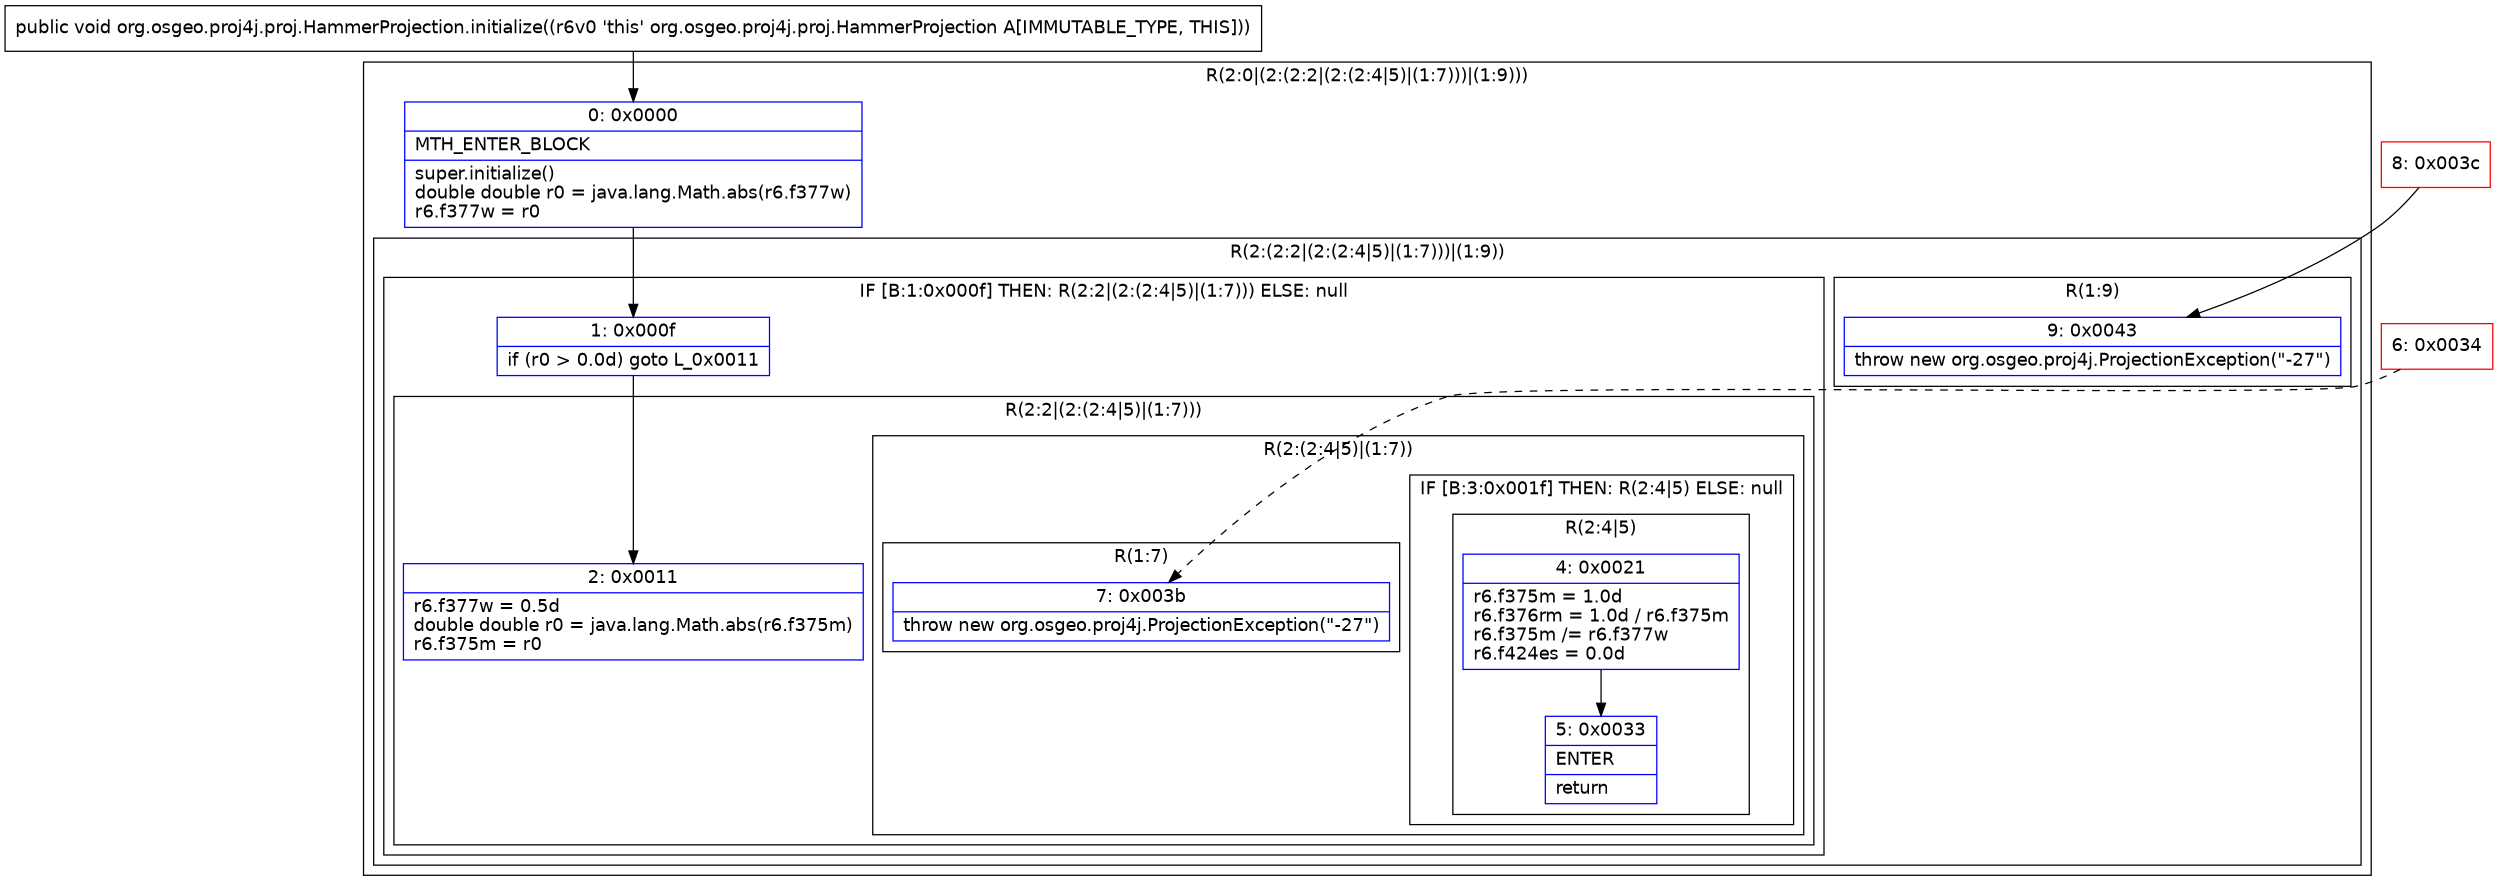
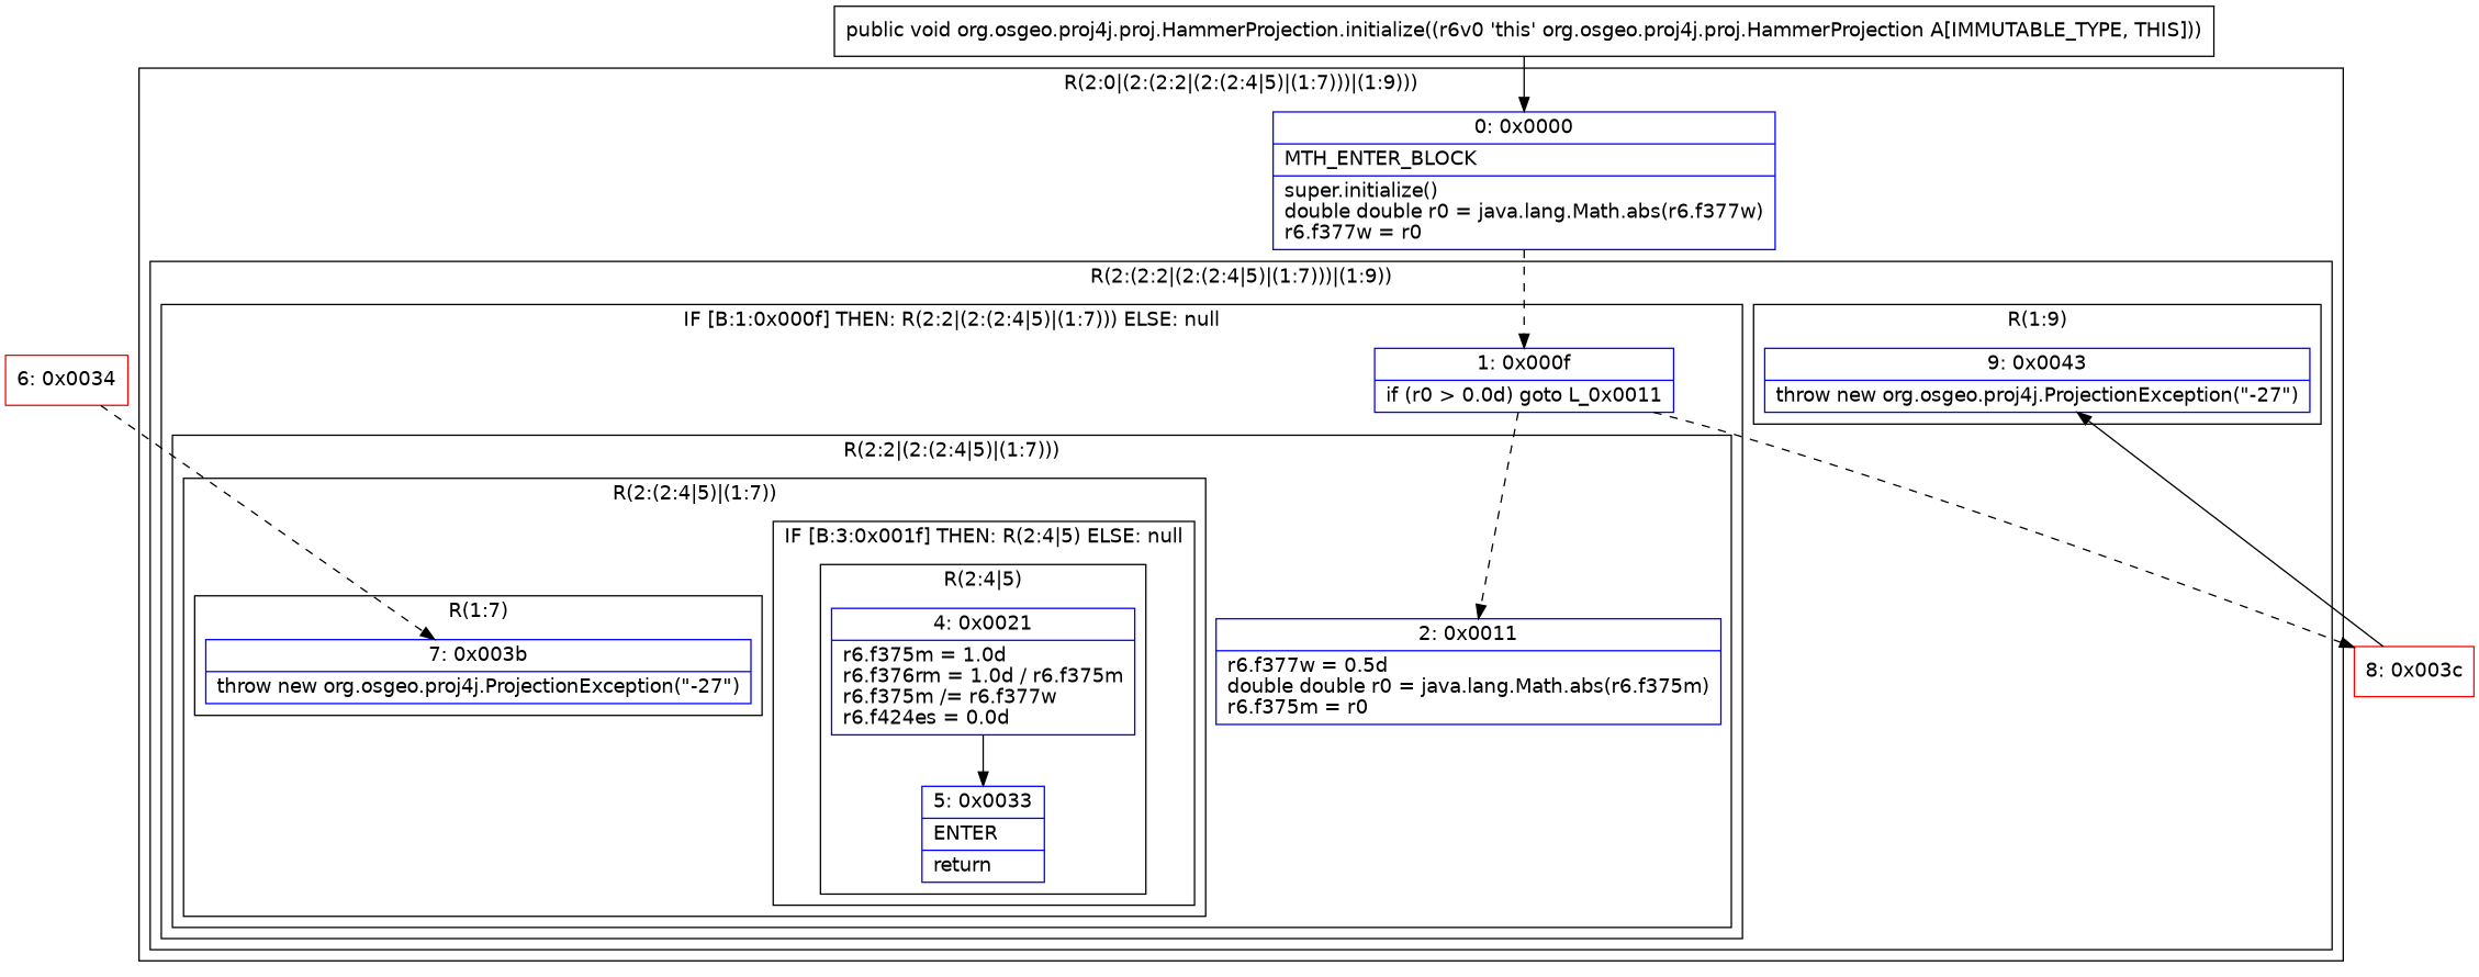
  digraph {
    fontname="DejaVu Sans"
    node [color=blue fontname="DejaVu Sans" shape=record]
    edge [fontname="DejaVu Sans"]
    n1 [label="{4\:\ 0x0021|r6.f375m = 1.0d\lr6.f376rm = 1.0d \/ r6.f375m\lr6.f375m \/= r6.f377w\lr6.f424es = 0.0d\l}"]
    n2 [label="{5\:\ 0x0033|ENTER\l|return\l}"]
    n3 [label="{7\:\ 0x003b|throw new org.osgeo.proj4j.ProjectionException(\"\-27\")\l}"]
    n4 [label="{2\:\ 0x0011|r6.f377w = 0.5d\ldouble double r0 = java.lang.Math.abs(r6.f375m)\lr6.f375m = r0\l}"]
    n5 [label="{1\:\ 0x000f|if (r0 \> 0.0d) goto L_0x0011\l}"]
    n6 [label="{9\:\ 0x0043|throw new org.osgeo.proj4j.ProjectionException(\"\-27\")\l}"]
    n7 [label="{0\:\ 0x0000|MTH_ENTER_BLOCK\l|super.initialize()\ldouble double r0 = java.lang.Math.abs(r6.f377w)\lr6.f377w = r0\l}"]
    n8 [color=red label="{8\:\ 0x003c}"]
    n9 [color=red label="{6\:\ 0x0034}"]
    n10 [label="{public void org.osgeo.proj4j.proj.HammerProjection.initialize((r6v0 'this' org.osgeo.proj4j.proj.HammerProjection A[IMMUTABLE_TYPE, THIS])) }" color=""]
    subgraph cluster_1 {
      label="R(2:0|(2:(2:2|(2:(2:4|5)|(1:7)))|(1:9)))"
      n7
      subgraph cluster_2 {
        label="R(2:(2:2|(2:(2:4|5)|(1:7)))|(1:9))"
        subgraph cluster_3 {
          label="IF [B:1:0x000f] THEN: R(2:2|(2:(2:4|5)|(1:7))) ELSE: null"
          n5
          subgraph cluster_4 {
            label="R(2:2|(2:(2:4|5)|(1:7)))"
            n4
            subgraph cluster_5 {
              label="R(2:(2:4|5)|(1:7))"
              subgraph cluster_6 {
                label="IF [B:3:0x001f] THEN: R(2:4|5) ELSE: null"
                subgraph cluster_7 {
                  label="R(2:4|5)"
                  n1
                  n2
                }
              }
              subgraph cluster_8 {
                label="R(1:7)"
                n3
              }
            }
          }
        }
        subgraph cluster_9 {
          label="R(1:9)"
          n6
        }
      }
    }
    n1 -> n2
-   n5 -> n4
-   n7 -> n5
+   n5 -> n4 [style=dashed]
+   n5 -> n8 [style=dashed]
+   n7 -> n5 [style=dashed]
    n8 -> n6
    n9 -> n3 [style=dashed]
    n10 -> n7
  }
